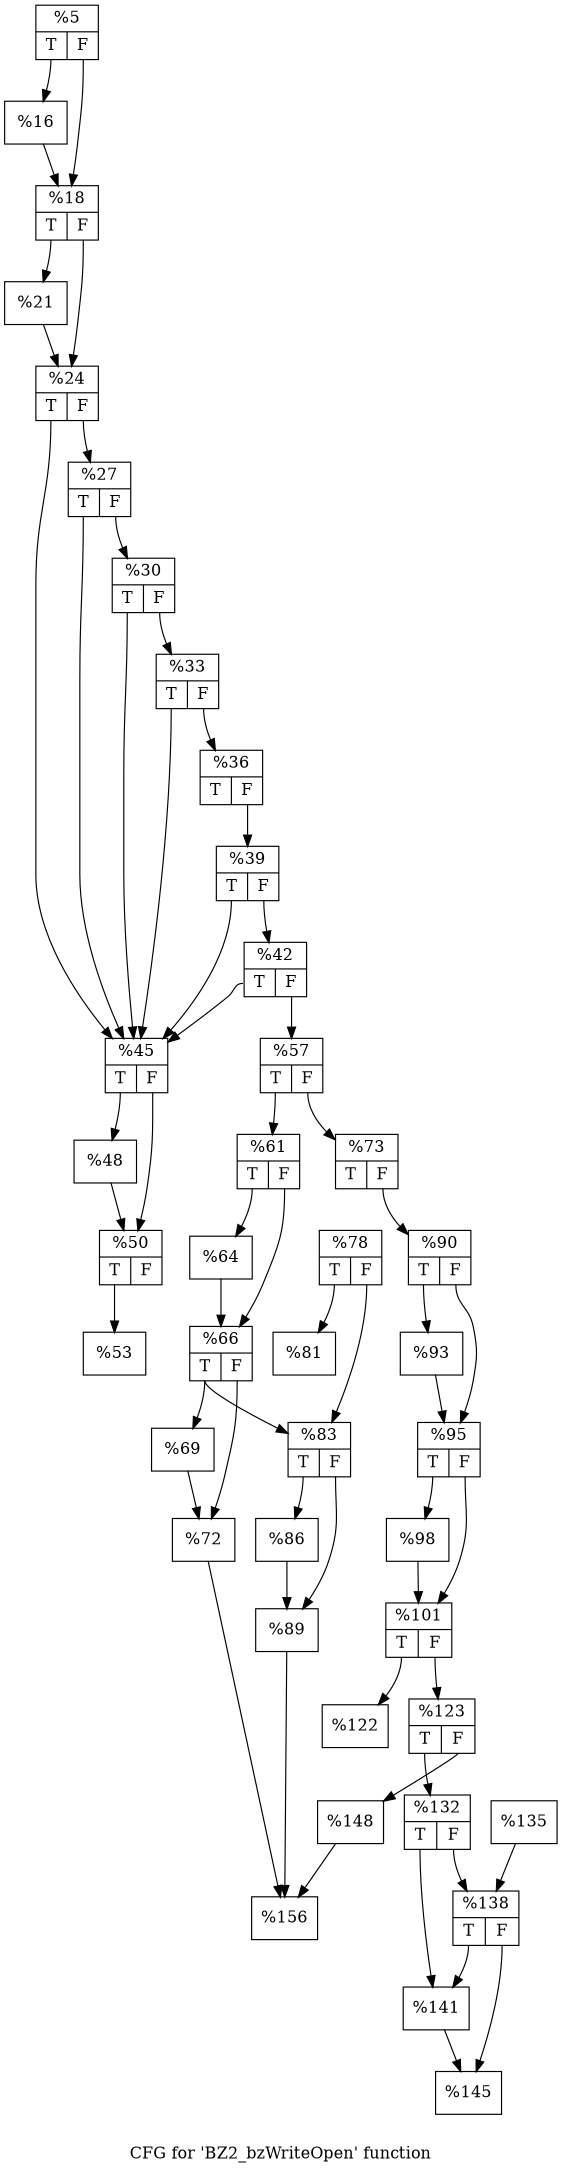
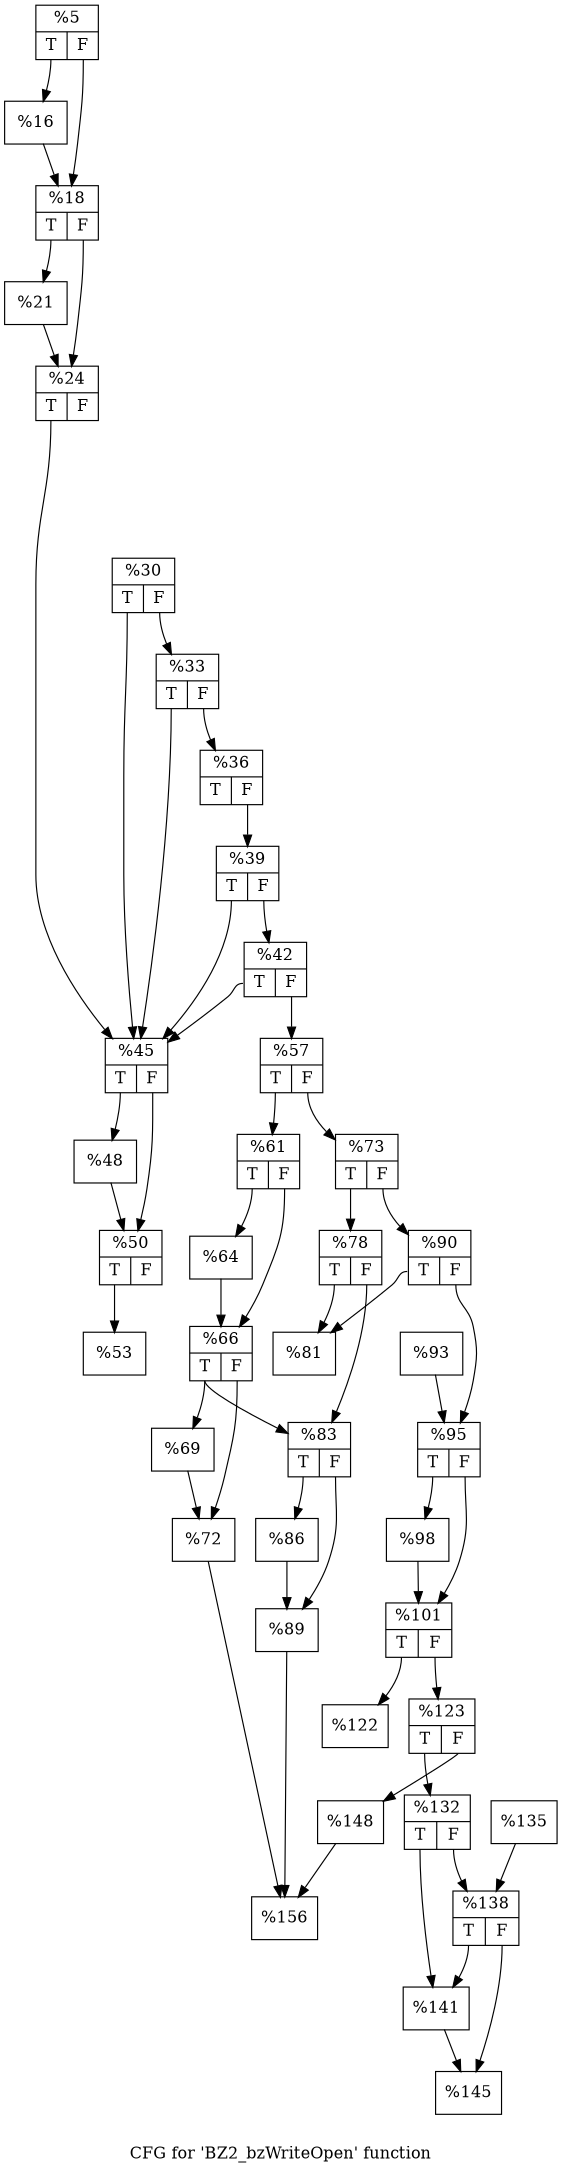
  digraph {
    label="CFG for 'BZ2_bzWriteOpen' function"
    node [shape=record]
    edge [tailport=s0]
    n1 [label="{%5|{<s0>T|<s1>F}}"]
    n2 [label="{%16}"]
    n3 [label="{%18|{<s0>T|<s1>F}}"]
    n4 [label="{%21}"]
    n5 [label="{%24|{<s0>T|<s1>F}}"]
    n6 [label="{%45|{<s0>T|<s1>F}}"]
-   n7 [label="{%27|{<s0>T|<s1>F}}"]
    n8 [label="{%48}"]
    n9 [label="{%50|{<s0>T|<s1>F}}"]
    n10 [label="{%30|{<s0>T|<s1>F}}"]
    n11 [label="{%53}"]
    n12 [label="{%33|{<s0>T|<s1>F}}"]
    n13 [label="{%36|{<s0>T|<s1>F}}"]
    n14 [label="{%39|{<s0>T|<s1>F}}"]
    n15 [label="{%42|{<s0>T|<s1>F}}"]
    n16 [label="{%57|{<s0>T|<s1>F}}"]
    n17 [label="{%61|{<s0>T|<s1>F}}"]
    n18 [label="{%73|{<s0>T|<s1>F}}"]
    n19 [label="{%64}"]
    n20 [label="{%66|{<s0>T|<s1>F}}"]
    n21 [label="{%78|{<s0>T|<s1>F}}"]
    n22 [label="{%90|{<s0>T|<s1>F}}"]
    n23 [label="{%156}"]
    n24 [label="{%69}"]
    n25 [label="{%72}"]
    n26 [label="{%83|{<s0>T|<s1>F}}"]
    n27 [label="{%81}"]
    n28 [label="{%93}"]
    n29 [label="{%95|{<s0>T|<s1>F}}"]
    n30 [label="{%86}"]
    n31 [label="{%89}"]
    n32 [label="{%98}"]
    n33 [label="{%101|{<s0>T|<s1>F}}"]
    n34 [label="{%122}"]
    n35 [label="{%123|{<s0>T|<s1>F}}"]
    n36 [label="{%132|{<s0>T|<s1>F}}"]
    n37 [label="{%148}"]
    n38 [label="{%138|{<s0>T|<s1>F}}"]
    n39 [label="{%141}"]
    n40 [label="{%135}"]
    n41 [label="{%145}"]
    n1 -> n2
    n1 -> n3 [tailport=s1]
    n2 -> n3
    n3 -> n4
    n3 -> n5 [tailport=s1]
    n4 -> n5
    n5 -> n6
-   n5 -> n7 [tailport=s1]
    n6 -> n8
    n6 -> n9 [tailport=s1]
-   n7 -> n6
-   n7 -> n10 [tailport=s1]
    n8 -> n9
    n9 -> n11
    n10 -> n6
    n10 -> n12 [tailport=s1]
    n12 -> n6
    n12 -> n13 [tailport=s1]
    n13 -> n14 [tailport=s1]
    n14 -> n6
    n14 -> n15 [tailport=s1]
    n15 -> n6
    n15 -> n16 [tailport=s1]
    n16 -> n17
    n16 -> n18 [tailport=s1]
    n17 -> n19
    n17 -> n20 [tailport=s1]
+   n18 -> n21
    n18 -> n22 [tailport=s1]
    n19 -> n20
    n20 -> n24
    n20 -> n25 [tailport=s1]
    n20 -> n26
    n21 -> n26 [tailport=s1]
    n21 -> n27
-   n22 -> n28
+   n22 -> n27
    n22 -> n29 [tailport=s1]
    n24 -> n25
    n25 -> n23
    n26 -> n30
    n26 -> n31 [tailport=s1]
    n28 -> n29
    n29 -> n32
    n29 -> n33 [tailport=s1]
    n30 -> n31
    n31 -> n23
    n32 -> n33
    n33 -> n34
    n33 -> n35 [tailport=s1]
    n35 -> n36
    n35 -> n37 [tailport=s1]
    n36 -> n38 [tailport=s1]
    n36 -> n39
    n37 -> n23
    n38 -> n39
    n38 -> n41 [tailport=s1]
    n39 -> n41
    n40 -> n38
  }
